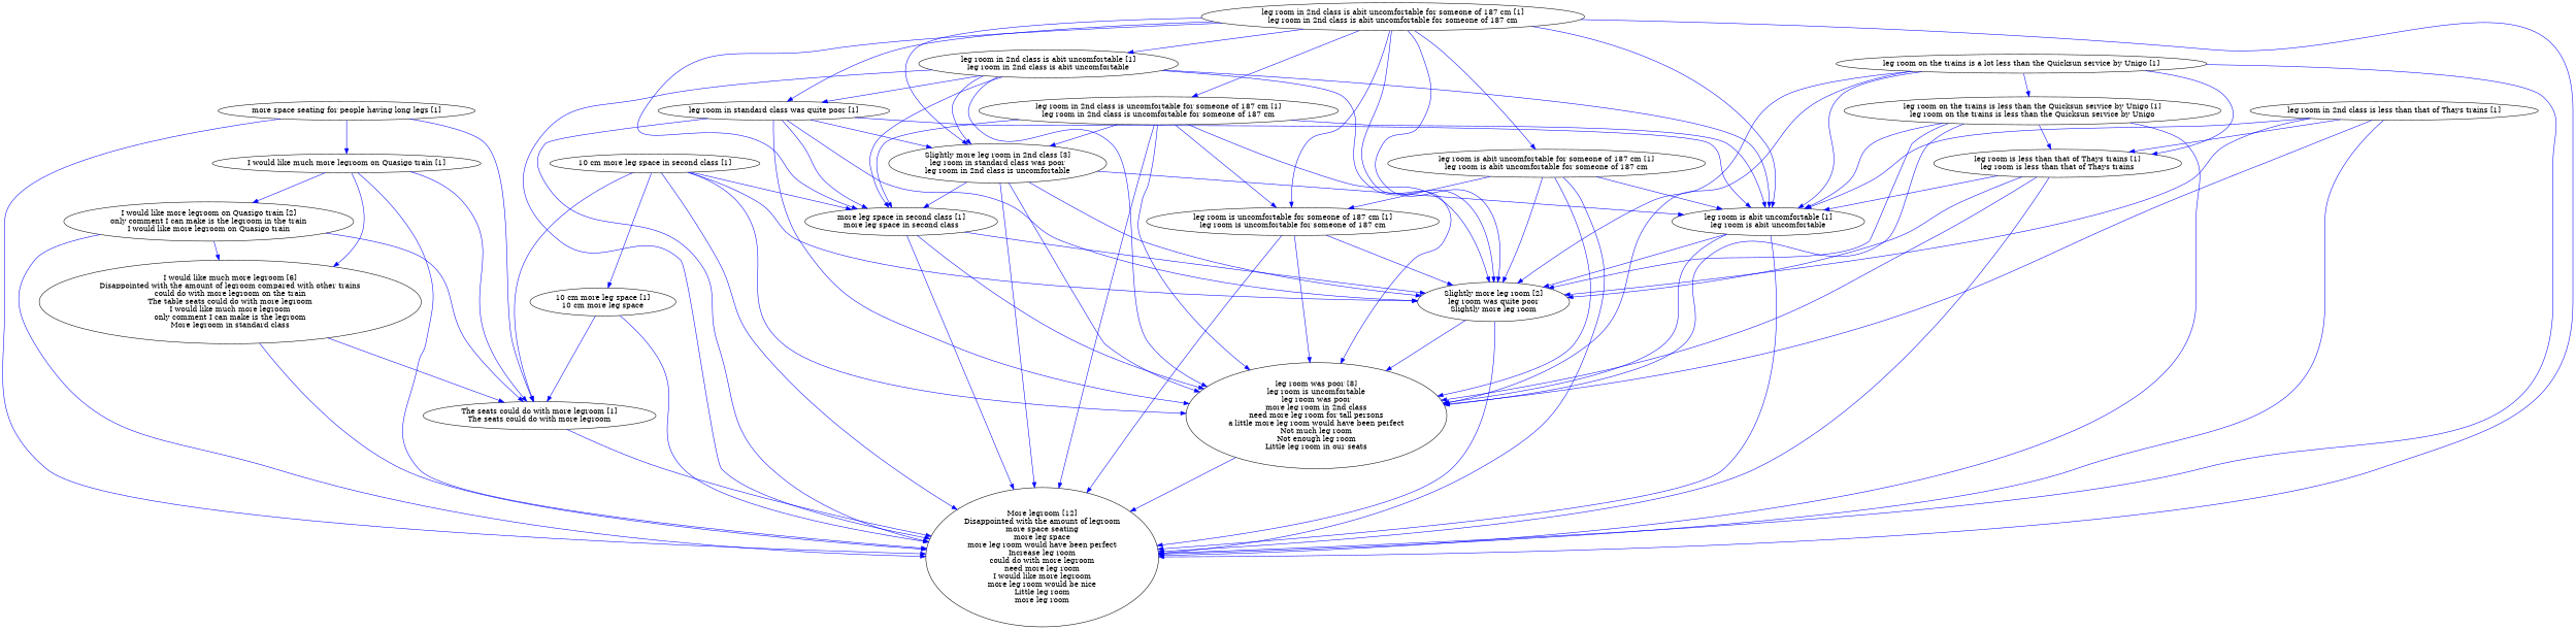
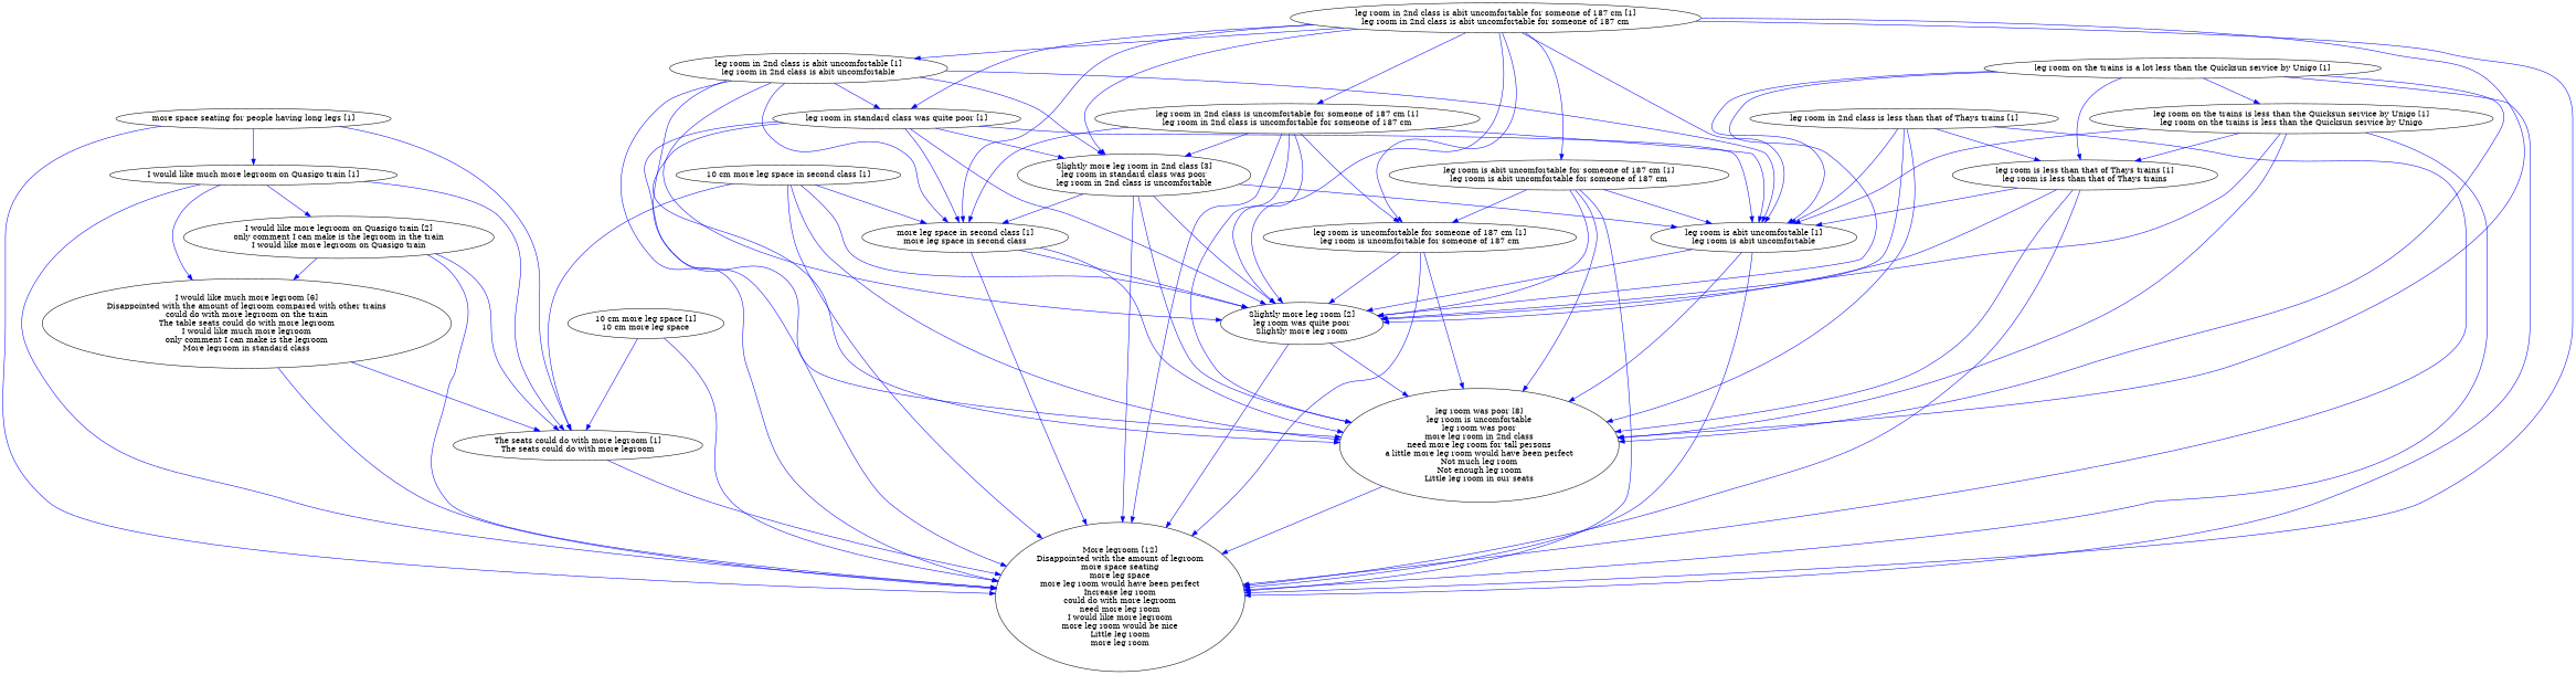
  digraph {
    edge [color=blue]
    "Slightly more leg room [2]\nleg room was quite poor\nSlightly more leg room"
    "More legroom [12]\nDisappointed with the amount of legroom\nmore space seating\nmore leg space\nmore leg room would have been perfect\nIncrease leg room\ncould do with more legroom\nneed more leg room\nI would like more legroom\nmore leg room would be nice\nLittle leg room\nmore leg room"
    "leg room was poor [8]\nleg room is uncomfortable\nleg room was poor\nmore leg room in 2nd class\nneed more leg room for tall persons\na little more leg room would have been perfect\nNot much leg room\nNot enough leg room\nLittle leg room in our seats"
    "I would like much more legroom [6]\nDisappointed with the amount of legroom compared with other trains\ncould do with more legroom on the train\nThe table seats could do with more legroom\nI would like much more legroom\nonly comment I can make is the legroom\nMore legroom in standard class"
    "The seats could do with more legroom [1]\nThe seats could do with more legroom"
    "Slightly more leg room in 2nd class [3]\nleg room in standard class was poor\nleg room in 2nd class is uncomfortable"
    "more leg space in second class [1]\nmore leg space in second class"
    "leg room is abit uncomfortable [1]\nleg room is abit uncomfortable"
    "I would like more legroom on Quasigo train [2]\nonly comment I can make is the legroom in the train\nI would like more legroom on Quasigo train"
    "10 cm more leg space in second class [1]"
    "10 cm more leg space [1]\n10 cm more leg space"
    "I would like much more legroom on Quasigo train [1]"
    "leg room in 2nd class is abit uncomfortable for someone of 187 cm [1]\nleg room in 2nd class is abit uncomfortable for someone of 187 cm"
    "leg room is abit uncomfortable for someone of 187 cm [1]\nleg room is abit uncomfortable for someone of 187 cm"
    "leg room is uncomfortable for someone of 187 cm [1]\nleg room is uncomfortable for someone of 187 cm"
    "leg room in 2nd class is abit uncomfortable [1]\nleg room in 2nd class is abit uncomfortable"
    "leg room in 2nd class is uncomfortable for someone of 187 cm [1]\nleg room in 2nd class is uncomfortable for someone of 187 cm"
    "leg room in standard class was quite poor [1]"
    "leg room in 2nd class is less than that of Thays trains [1]"
    "leg room is less than that of Thays trains [1]\nleg room is less than that of Thays trains"
    "leg room on the trains is a lot less than the Quicksun service by Unigo [1]"
    "leg room on the trains is less than the Quicksun service by Unigo [1]\nleg room on the trains is less than the Quicksun service by Unigo"
    "more space seating for people having long legs [1]"
    "Slightly more leg room [2]\nleg room was quite poor\nSlightly more leg room" -> "More legroom [12]\nDisappointed with the amount of legroom\nmore space seating\nmore leg space\nmore leg room would have been perfect\nIncrease leg room\ncould do with more legroom\nneed more leg room\nI would like more legroom\nmore leg room would be nice\nLittle leg room\nmore leg room"
    "Slightly more leg room [2]\nleg room was quite poor\nSlightly more leg room" -> "leg room was poor [8]\nleg room is uncomfortable\nleg room was poor\nmore leg room in 2nd class\nneed more leg room for tall persons\na little more leg room would have been perfect\nNot much leg room\nNot enough leg room\nLittle leg room in our seats"
    "leg room was poor [8]\nleg room is uncomfortable\nleg room was poor\nmore leg room in 2nd class\nneed more leg room for tall persons\na little more leg room would have been perfect\nNot much leg room\nNot enough leg room\nLittle leg room in our seats" -> "More legroom [12]\nDisappointed with the amount of legroom\nmore space seating\nmore leg space\nmore leg room would have been perfect\nIncrease leg room\ncould do with more legroom\nneed more leg room\nI would like more legroom\nmore leg room would be nice\nLittle leg room\nmore leg room"
    "I would like much more legroom [6]\nDisappointed with the amount of legroom compared with other trains\ncould do with more legroom on the train\nThe table seats could do with more legroom\nI would like much more legroom\nonly comment I can make is the legroom\nMore legroom in standard class" -> "More legroom [12]\nDisappointed with the amount of legroom\nmore space seating\nmore leg space\nmore leg room would have been perfect\nIncrease leg room\ncould do with more legroom\nneed more leg room\nI would like more legroom\nmore leg room would be nice\nLittle leg room\nmore leg room"
    "I would like much more legroom [6]\nDisappointed with the amount of legroom compared with other trains\ncould do with more legroom on the train\nThe table seats could do with more legroom\nI would like much more legroom\nonly comment I can make is the legroom\nMore legroom in standard class" -> "The seats could do with more legroom [1]\nThe seats could do with more legroom"
    "The seats could do with more legroom [1]\nThe seats could do with more legroom" -> "More legroom [12]\nDisappointed with the amount of legroom\nmore space seating\nmore leg space\nmore leg room would have been perfect\nIncrease leg room\ncould do with more legroom\nneed more leg room\nI would like more legroom\nmore leg room would be nice\nLittle leg room\nmore leg room"
    "Slightly more leg room in 2nd class [3]\nleg room in standard class was poor\nleg room in 2nd class is uncomfortable" -> "Slightly more leg room [2]\nleg room was quite poor\nSlightly more leg room"
    "Slightly more leg room in 2nd class [3]\nleg room in standard class was poor\nleg room in 2nd class is uncomfortable" -> "More legroom [12]\nDisappointed with the amount of legroom\nmore space seating\nmore leg space\nmore leg room would have been perfect\nIncrease leg room\ncould do with more legroom\nneed more leg room\nI would like more legroom\nmore leg room would be nice\nLittle leg room\nmore leg room"
    "Slightly more leg room in 2nd class [3]\nleg room in standard class was poor\nleg room in 2nd class is uncomfortable" -> "leg room was poor [8]\nleg room is uncomfortable\nleg room was poor\nmore leg room in 2nd class\nneed more leg room for tall persons\na little more leg room would have been perfect\nNot much leg room\nNot enough leg room\nLittle leg room in our seats"
    "Slightly more leg room in 2nd class [3]\nleg room in standard class was poor\nleg room in 2nd class is uncomfortable" -> "more leg space in second class [1]\nmore leg space in second class"
    "Slightly more leg room in 2nd class [3]\nleg room in standard class was poor\nleg room in 2nd class is uncomfortable" -> "leg room is abit uncomfortable [1]\nleg room is abit uncomfortable"
    "more leg space in second class [1]\nmore leg space in second class" -> "Slightly more leg room [2]\nleg room was quite poor\nSlightly more leg room"
    "more leg space in second class [1]\nmore leg space in second class" -> "More legroom [12]\nDisappointed with the amount of legroom\nmore space seating\nmore leg space\nmore leg room would have been perfect\nIncrease leg room\ncould do with more legroom\nneed more leg room\nI would like more legroom\nmore leg room would be nice\nLittle leg room\nmore leg room"
    "more leg space in second class [1]\nmore leg space in second class" -> "leg room was poor [8]\nleg room is uncomfortable\nleg room was poor\nmore leg room in 2nd class\nneed more leg room for tall persons\na little more leg room would have been perfect\nNot much leg room\nNot enough leg room\nLittle leg room in our seats"
    "leg room is abit uncomfortable [1]\nleg room is abit uncomfortable" -> "Slightly more leg room [2]\nleg room was quite poor\nSlightly more leg room"
    "leg room is abit uncomfortable [1]\nleg room is abit uncomfortable" -> "More legroom [12]\nDisappointed with the amount of legroom\nmore space seating\nmore leg space\nmore leg room would have been perfect\nIncrease leg room\ncould do with more legroom\nneed more leg room\nI would like more legroom\nmore leg room would be nice\nLittle leg room\nmore leg room"
    "leg room is abit uncomfortable [1]\nleg room is abit uncomfortable" -> "leg room was poor [8]\nleg room is uncomfortable\nleg room was poor\nmore leg room in 2nd class\nneed more leg room for tall persons\na little more leg room would have been perfect\nNot much leg room\nNot enough leg room\nLittle leg room in our seats"
    "I would like more legroom on Quasigo train [2]\nonly comment I can make is the legroom in the train\nI would like more legroom on Quasigo train" -> "More legroom [12]\nDisappointed with the amount of legroom\nmore space seating\nmore leg space\nmore leg room would have been perfect\nIncrease leg room\ncould do with more legroom\nneed more leg room\nI would like more legroom\nmore leg room would be nice\nLittle leg room\nmore leg room"
    "I would like more legroom on Quasigo train [2]\nonly comment I can make is the legroom in the train\nI would like more legroom on Quasigo train" -> "I would like much more legroom [6]\nDisappointed with the amount of legroom compared with other trains\ncould do with more legroom on the train\nThe table seats could do with more legroom\nI would like much more legroom\nonly comment I can make is the legroom\nMore legroom in standard class"
    "I would like more legroom on Quasigo train [2]\nonly comment I can make is the legroom in the train\nI would like more legroom on Quasigo train" -> "The seats could do with more legroom [1]\nThe seats could do with more legroom"
    "10 cm more leg space in second class [1]" -> "Slightly more leg room [2]\nleg room was quite poor\nSlightly more leg room"
    "10 cm more leg space in second class [1]" -> "More legroom [12]\nDisappointed with the amount of legroom\nmore space seating\nmore leg space\nmore leg room would have been perfect\nIncrease leg room\ncould do with more legroom\nneed more leg room\nI would like more legroom\nmore leg room would be nice\nLittle leg room\nmore leg room"
    "10 cm more leg space in second class [1]" -> "leg room was poor [8]\nleg room is uncomfortable\nleg room was poor\nmore leg room in 2nd class\nneed more leg room for tall persons\na little more leg room would have been perfect\nNot much leg room\nNot enough leg room\nLittle leg room in our seats"
    "10 cm more leg space in second class [1]" -> "The seats could do with more legroom [1]\nThe seats could do with more legroom"
    "10 cm more leg space in second class [1]" -> "more leg space in second class [1]\nmore leg space in second class"
-   "10 cm more leg space in second class [1]" -> "10 cm more leg space [1]\n10 cm more leg space"
    "10 cm more leg space [1]\n10 cm more leg space" -> "More legroom [12]\nDisappointed with the amount of legroom\nmore space seating\nmore leg space\nmore leg room would have been perfect\nIncrease leg room\ncould do with more legroom\nneed more leg room\nI would like more legroom\nmore leg room would be nice\nLittle leg room\nmore leg room"
    "10 cm more leg space [1]\n10 cm more leg space" -> "The seats could do with more legroom [1]\nThe seats could do with more legroom"
    "I would like much more legroom on Quasigo train [1]" -> "More legroom [12]\nDisappointed with the amount of legroom\nmore space seating\nmore leg space\nmore leg room would have been perfect\nIncrease leg room\ncould do with more legroom\nneed more leg room\nI would like more legroom\nmore leg room would be nice\nLittle leg room\nmore leg room"
    "I would like much more legroom on Quasigo train [1]" -> "I would like much more legroom [6]\nDisappointed with the amount of legroom compared with other trains\ncould do with more legroom on the train\nThe table seats could do with more legroom\nI would like much more legroom\nonly comment I can make is the legroom\nMore legroom in standard class"
    "I would like much more legroom on Quasigo train [1]" -> "The seats could do with more legroom [1]\nThe seats could do with more legroom"
    "I would like much more legroom on Quasigo train [1]" -> "I would like more legroom on Quasigo train [2]\nonly comment I can make is the legroom in the train\nI would like more legroom on Quasigo train"
    "leg room in 2nd class is abit uncomfortable for someone of 187 cm [1]\nleg room in 2nd class is abit uncomfortable for someone of 187 cm" -> "Slightly more leg room [2]\nleg room was quite poor\nSlightly more leg room"
    "leg room in 2nd class is abit uncomfortable for someone of 187 cm [1]\nleg room in 2nd class is abit uncomfortable for someone of 187 cm" -> "More legroom [12]\nDisappointed with the amount of legroom\nmore space seating\nmore leg space\nmore leg room would have been perfect\nIncrease leg room\ncould do with more legroom\nneed more leg room\nI would like more legroom\nmore leg room would be nice\nLittle leg room\nmore leg room"
    "leg room in 2nd class is abit uncomfortable for someone of 187 cm [1]\nleg room in 2nd class is abit uncomfortable for someone of 187 cm" -> "leg room was poor [8]\nleg room is uncomfortable\nleg room was poor\nmore leg room in 2nd class\nneed more leg room for tall persons\na little more leg room would have been perfect\nNot much leg room\nNot enough leg room\nLittle leg room in our seats"
    "leg room in 2nd class is abit uncomfortable for someone of 187 cm [1]\nleg room in 2nd class is abit uncomfortable for someone of 187 cm" -> "Slightly more leg room in 2nd class [3]\nleg room in standard class was poor\nleg room in 2nd class is uncomfortable"
    "leg room in 2nd class is abit uncomfortable for someone of 187 cm [1]\nleg room in 2nd class is abit uncomfortable for someone of 187 cm" -> "more leg space in second class [1]\nmore leg space in second class"
    "leg room in 2nd class is abit uncomfortable for someone of 187 cm [1]\nleg room in 2nd class is abit uncomfortable for someone of 187 cm" -> "leg room is abit uncomfortable [1]\nleg room is abit uncomfortable"
    "leg room in 2nd class is abit uncomfortable for someone of 187 cm [1]\nleg room in 2nd class is abit uncomfortable for someone of 187 cm" -> "leg room is abit uncomfortable for someone of 187 cm [1]\nleg room is abit uncomfortable for someone of 187 cm"
    "leg room in 2nd class is abit uncomfortable for someone of 187 cm [1]\nleg room in 2nd class is abit uncomfortable for someone of 187 cm" -> "leg room is uncomfortable for someone of 187 cm [1]\nleg room is uncomfortable for someone of 187 cm"
    "leg room in 2nd class is abit uncomfortable for someone of 187 cm [1]\nleg room in 2nd class is abit uncomfortable for someone of 187 cm" -> "leg room in 2nd class is abit uncomfortable [1]\nleg room in 2nd class is abit uncomfortable"
    "leg room in 2nd class is abit uncomfortable for someone of 187 cm [1]\nleg room in 2nd class is abit uncomfortable for someone of 187 cm" -> "leg room in 2nd class is uncomfortable for someone of 187 cm [1]\nleg room in 2nd class is uncomfortable for someone of 187 cm"
    "leg room in 2nd class is abit uncomfortable for someone of 187 cm [1]\nleg room in 2nd class is abit uncomfortable for someone of 187 cm" -> "leg room in standard class was quite poor [1]"
    "leg room is abit uncomfortable for someone of 187 cm [1]\nleg room is abit uncomfortable for someone of 187 cm" -> "Slightly more leg room [2]\nleg room was quite poor\nSlightly more leg room"
    "leg room is abit uncomfortable for someone of 187 cm [1]\nleg room is abit uncomfortable for someone of 187 cm" -> "More legroom [12]\nDisappointed with the amount of legroom\nmore space seating\nmore leg space\nmore leg room would have been perfect\nIncrease leg room\ncould do with more legroom\nneed more leg room\nI would like more legroom\nmore leg room would be nice\nLittle leg room\nmore leg room"
    "leg room is abit uncomfortable for someone of 187 cm [1]\nleg room is abit uncomfortable for someone of 187 cm" -> "leg room was poor [8]\nleg room is uncomfortable\nleg room was poor\nmore leg room in 2nd class\nneed more leg room for tall persons\na little more leg room would have been perfect\nNot much leg room\nNot enough leg room\nLittle leg room in our seats"
    "leg room is abit uncomfortable for someone of 187 cm [1]\nleg room is abit uncomfortable for someone of 187 cm" -> "leg room is abit uncomfortable [1]\nleg room is abit uncomfortable"
    "leg room is abit uncomfortable for someone of 187 cm [1]\nleg room is abit uncomfortable for someone of 187 cm" -> "leg room is uncomfortable for someone of 187 cm [1]\nleg room is uncomfortable for someone of 187 cm"
    "leg room is uncomfortable for someone of 187 cm [1]\nleg room is uncomfortable for someone of 187 cm" -> "Slightly more leg room [2]\nleg room was quite poor\nSlightly more leg room"
    "leg room is uncomfortable for someone of 187 cm [1]\nleg room is uncomfortable for someone of 187 cm" -> "More legroom [12]\nDisappointed with the amount of legroom\nmore space seating\nmore leg space\nmore leg room would have been perfect\nIncrease leg room\ncould do with more legroom\nneed more leg room\nI would like more legroom\nmore leg room would be nice\nLittle leg room\nmore leg room"
    "leg room is uncomfortable for someone of 187 cm [1]\nleg room is uncomfortable for someone of 187 cm" -> "leg room was poor [8]\nleg room is uncomfortable\nleg room was poor\nmore leg room in 2nd class\nneed more leg room for tall persons\na little more leg room would have been perfect\nNot much leg room\nNot enough leg room\nLittle leg room in our seats"
    "leg room in 2nd class is abit uncomfortable [1]\nleg room in 2nd class is abit uncomfortable" -> "Slightly more leg room [2]\nleg room was quite poor\nSlightly more leg room"
    "leg room in 2nd class is abit uncomfortable [1]\nleg room in 2nd class is abit uncomfortable" -> "More legroom [12]\nDisappointed with the amount of legroom\nmore space seating\nmore leg space\nmore leg room would have been perfect\nIncrease leg room\ncould do with more legroom\nneed more leg room\nI would like more legroom\nmore leg room would be nice\nLittle leg room\nmore leg room"
    "leg room in 2nd class is abit uncomfortable [1]\nleg room in 2nd class is abit uncomfortable" -> "leg room was poor [8]\nleg room is uncomfortable\nleg room was poor\nmore leg room in 2nd class\nneed more leg room for tall persons\na little more leg room would have been perfect\nNot much leg room\nNot enough leg room\nLittle leg room in our seats"
    "leg room in 2nd class is abit uncomfortable [1]\nleg room in 2nd class is abit uncomfortable" -> "Slightly more leg room in 2nd class [3]\nleg room in standard class was poor\nleg room in 2nd class is uncomfortable"
    "leg room in 2nd class is abit uncomfortable [1]\nleg room in 2nd class is abit uncomfortable" -> "more leg space in second class [1]\nmore leg space in second class"
    "leg room in 2nd class is abit uncomfortable [1]\nleg room in 2nd class is abit uncomfortable" -> "leg room is abit uncomfortable [1]\nleg room is abit uncomfortable"
    "leg room in 2nd class is abit uncomfortable [1]\nleg room in 2nd class is abit uncomfortable" -> "leg room in standard class was quite poor [1]"
    "leg room in 2nd class is uncomfortable for someone of 187 cm [1]\nleg room in 2nd class is uncomfortable for someone of 187 cm" -> "Slightly more leg room [2]\nleg room was quite poor\nSlightly more leg room"
    "leg room in 2nd class is uncomfortable for someone of 187 cm [1]\nleg room in 2nd class is uncomfortable for someone of 187 cm" -> "More legroom [12]\nDisappointed with the amount of legroom\nmore space seating\nmore leg space\nmore leg room would have been perfect\nIncrease leg room\ncould do with more legroom\nneed more leg room\nI would like more legroom\nmore leg room would be nice\nLittle leg room\nmore leg room"
    "leg room in 2nd class is uncomfortable for someone of 187 cm [1]\nleg room in 2nd class is uncomfortable for someone of 187 cm" -> "leg room was poor [8]\nleg room is uncomfortable\nleg room was poor\nmore leg room in 2nd class\nneed more leg room for tall persons\na little more leg room would have been perfect\nNot much leg room\nNot enough leg room\nLittle leg room in our seats"
    "leg room in 2nd class is uncomfortable for someone of 187 cm [1]\nleg room in 2nd class is uncomfortable for someone of 187 cm" -> "Slightly more leg room in 2nd class [3]\nleg room in standard class was poor\nleg room in 2nd class is uncomfortable"
    "leg room in 2nd class is uncomfortable for someone of 187 cm [1]\nleg room in 2nd class is uncomfortable for someone of 187 cm" -> "more leg space in second class [1]\nmore leg space in second class"
    "leg room in 2nd class is uncomfortable for someone of 187 cm [1]\nleg room in 2nd class is uncomfortable for someone of 187 cm" -> "leg room is abit uncomfortable [1]\nleg room is abit uncomfortable"
    "leg room in 2nd class is uncomfortable for someone of 187 cm [1]\nleg room in 2nd class is uncomfortable for someone of 187 cm" -> "leg room is uncomfortable for someone of 187 cm [1]\nleg room is uncomfortable for someone of 187 cm"
    "leg room in standard class was quite poor [1]" -> "Slightly more leg room [2]\nleg room was quite poor\nSlightly more leg room"
    "leg room in standard class was quite poor [1]" -> "More legroom [12]\nDisappointed with the amount of legroom\nmore space seating\nmore leg space\nmore leg room would have been perfect\nIncrease leg room\ncould do with more legroom\nneed more leg room\nI would like more legroom\nmore leg room would be nice\nLittle leg room\nmore leg room"
    "leg room in standard class was quite poor [1]" -> "leg room was poor [8]\nleg room is uncomfortable\nleg room was poor\nmore leg room in 2nd class\nneed more leg room for tall persons\na little more leg room would have been perfect\nNot much leg room\nNot enough leg room\nLittle leg room in our seats"
    "leg room in standard class was quite poor [1]" -> "Slightly more leg room in 2nd class [3]\nleg room in standard class was poor\nleg room in 2nd class is uncomfortable"
    "leg room in standard class was quite poor [1]" -> "more leg space in second class [1]\nmore leg space in second class"
    "leg room in standard class was quite poor [1]" -> "leg room is abit uncomfortable [1]\nleg room is abit uncomfortable"
    "leg room in 2nd class is less than that of Thays trains [1]" -> "Slightly more leg room [2]\nleg room was quite poor\nSlightly more leg room"
    "leg room in 2nd class is less than that of Thays trains [1]" -> "More legroom [12]\nDisappointed with the amount of legroom\nmore space seating\nmore leg space\nmore leg room would have been perfect\nIncrease leg room\ncould do with more legroom\nneed more leg room\nI would like more legroom\nmore leg room would be nice\nLittle leg room\nmore leg room"
    "leg room in 2nd class is less than that of Thays trains [1]" -> "leg room was poor [8]\nleg room is uncomfortable\nleg room was poor\nmore leg room in 2nd class\nneed more leg room for tall persons\na little more leg room would have been perfect\nNot much leg room\nNot enough leg room\nLittle leg room in our seats"
    "leg room in 2nd class is less than that of Thays trains [1]" -> "leg room is abit uncomfortable [1]\nleg room is abit uncomfortable"
    "leg room in 2nd class is less than that of Thays trains [1]" -> "leg room is less than that of Thays trains [1]\nleg room is less than that of Thays trains"
    "leg room is less than that of Thays trains [1]\nleg room is less than that of Thays trains" -> "Slightly more leg room [2]\nleg room was quite poor\nSlightly more leg room"
    "leg room is less than that of Thays trains [1]\nleg room is less than that of Thays trains" -> "More legroom [12]\nDisappointed with the amount of legroom\nmore space seating\nmore leg space\nmore leg room would have been perfect\nIncrease leg room\ncould do with more legroom\nneed more leg room\nI would like more legroom\nmore leg room would be nice\nLittle leg room\nmore leg room"
    "leg room is less than that of Thays trains [1]\nleg room is less than that of Thays trains" -> "leg room was poor [8]\nleg room is uncomfortable\nleg room was poor\nmore leg room in 2nd class\nneed more leg room for tall persons\na little more leg room would have been perfect\nNot much leg room\nNot enough leg room\nLittle leg room in our seats"
    "leg room is less than that of Thays trains [1]\nleg room is less than that of Thays trains" -> "leg room is abit uncomfortable [1]\nleg room is abit uncomfortable"
    "leg room on the trains is a lot less than the Quicksun service by Unigo [1]" -> "Slightly more leg room [2]\nleg room was quite poor\nSlightly more leg room"
    "leg room on the trains is a lot less than the Quicksun service by Unigo [1]" -> "More legroom [12]\nDisappointed with the amount of legroom\nmore space seating\nmore leg space\nmore leg room would have been perfect\nIncrease leg room\ncould do with more legroom\nneed more leg room\nI would like more legroom\nmore leg room would be nice\nLittle leg room\nmore leg room"
    "leg room on the trains is a lot less than the Quicksun service by Unigo [1]" -> "leg room was poor [8]\nleg room is uncomfortable\nleg room was poor\nmore leg room in 2nd class\nneed more leg room for tall persons\na little more leg room would have been perfect\nNot much leg room\nNot enough leg room\nLittle leg room in our seats"
    "leg room on the trains is a lot less than the Quicksun service by Unigo [1]" -> "leg room is abit uncomfortable [1]\nleg room is abit uncomfortable"
    "leg room on the trains is a lot less than the Quicksun service by Unigo [1]" -> "leg room is less than that of Thays trains [1]\nleg room is less than that of Thays trains"
    "leg room on the trains is a lot less than the Quicksun service by Unigo [1]" -> "leg room on the trains is less than the Quicksun service by Unigo [1]\nleg room on the trains is less than the Quicksun service by Unigo"
    "leg room on the trains is less than the Quicksun service by Unigo [1]\nleg room on the trains is less than the Quicksun service by Unigo" -> "Slightly more leg room [2]\nleg room was quite poor\nSlightly more leg room"
    "leg room on the trains is less than the Quicksun service by Unigo [1]\nleg room on the trains is less than the Quicksun service by Unigo" -> "More legroom [12]\nDisappointed with the amount of legroom\nmore space seating\nmore leg space\nmore leg room would have been perfect\nIncrease leg room\ncould do with more legroom\nneed more leg room\nI would like more legroom\nmore leg room would be nice\nLittle leg room\nmore leg room"
    "leg room on the trains is less than the Quicksun service by Unigo [1]\nleg room on the trains is less than the Quicksun service by Unigo" -> "leg room was poor [8]\nleg room is uncomfortable\nleg room was poor\nmore leg room in 2nd class\nneed more leg room for tall persons\na little more leg room would have been perfect\nNot much leg room\nNot enough leg room\nLittle leg room in our seats"
    "leg room on the trains is less than the Quicksun service by Unigo [1]\nleg room on the trains is less than the Quicksun service by Unigo" -> "leg room is abit uncomfortable [1]\nleg room is abit uncomfortable"
    "leg room on the trains is less than the Quicksun service by Unigo [1]\nleg room on the trains is less than the Quicksun service by Unigo" -> "leg room is less than that of Thays trains [1]\nleg room is less than that of Thays trains"
    "more space seating for people having long legs [1]" -> "More legroom [12]\nDisappointed with the amount of legroom\nmore space seating\nmore leg space\nmore leg room would have been perfect\nIncrease leg room\ncould do with more legroom\nneed more leg room\nI would like more legroom\nmore leg room would be nice\nLittle leg room\nmore leg room"
    "more space seating for people having long legs [1]" -> "The seats could do with more legroom [1]\nThe seats could do with more legroom"
    "more space seating for people having long legs [1]" -> "I would like much more legroom on Quasigo train [1]"
  }
